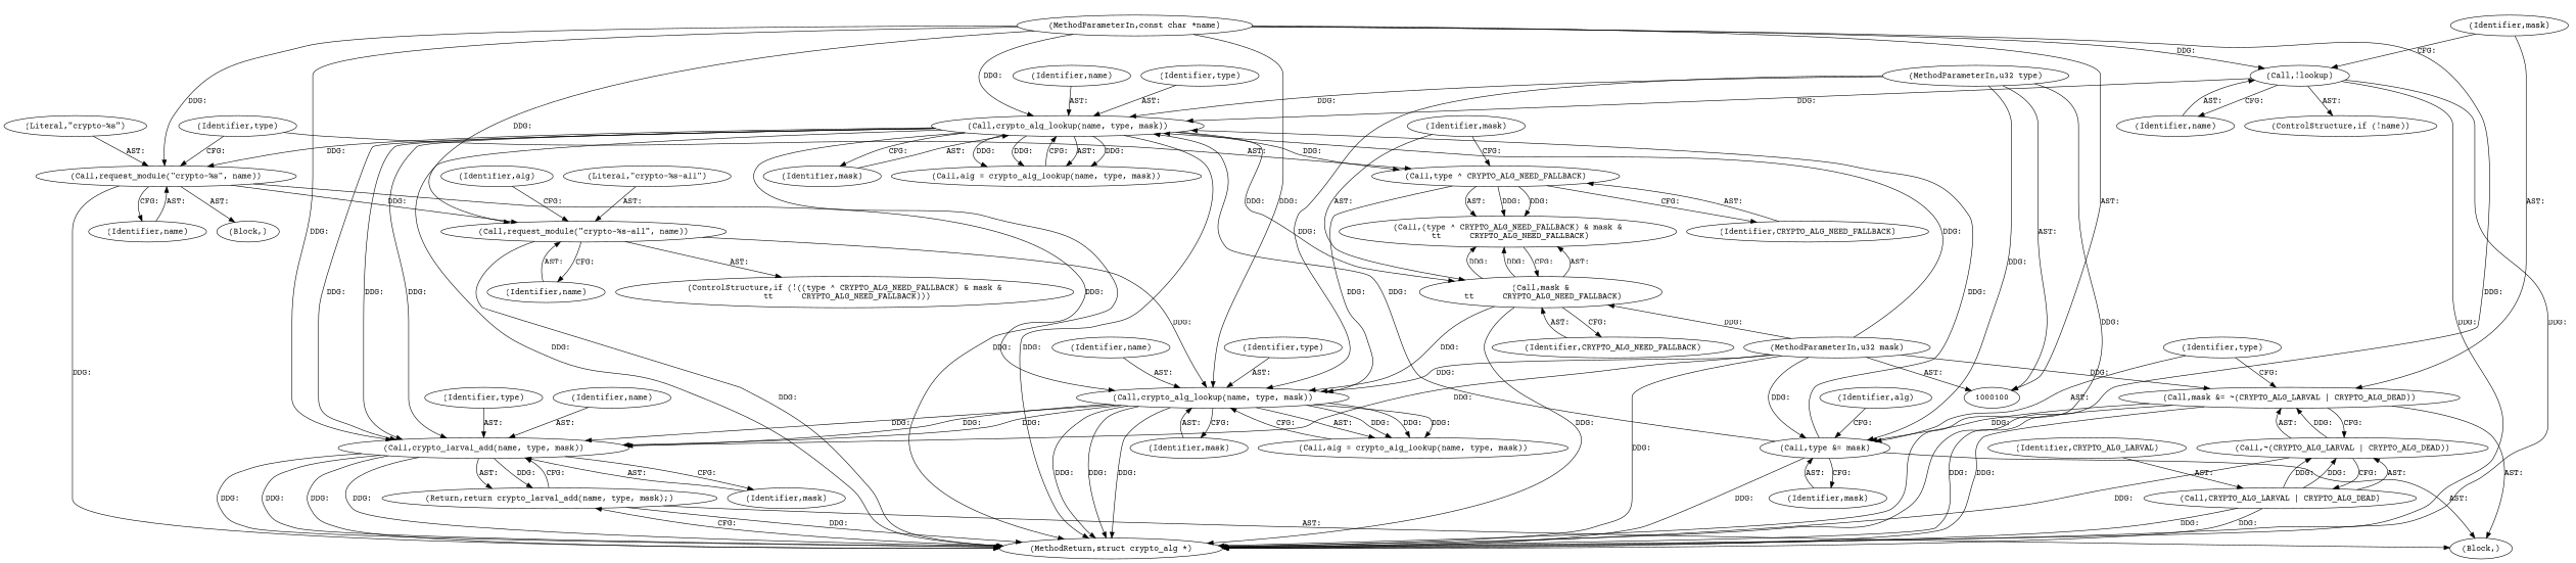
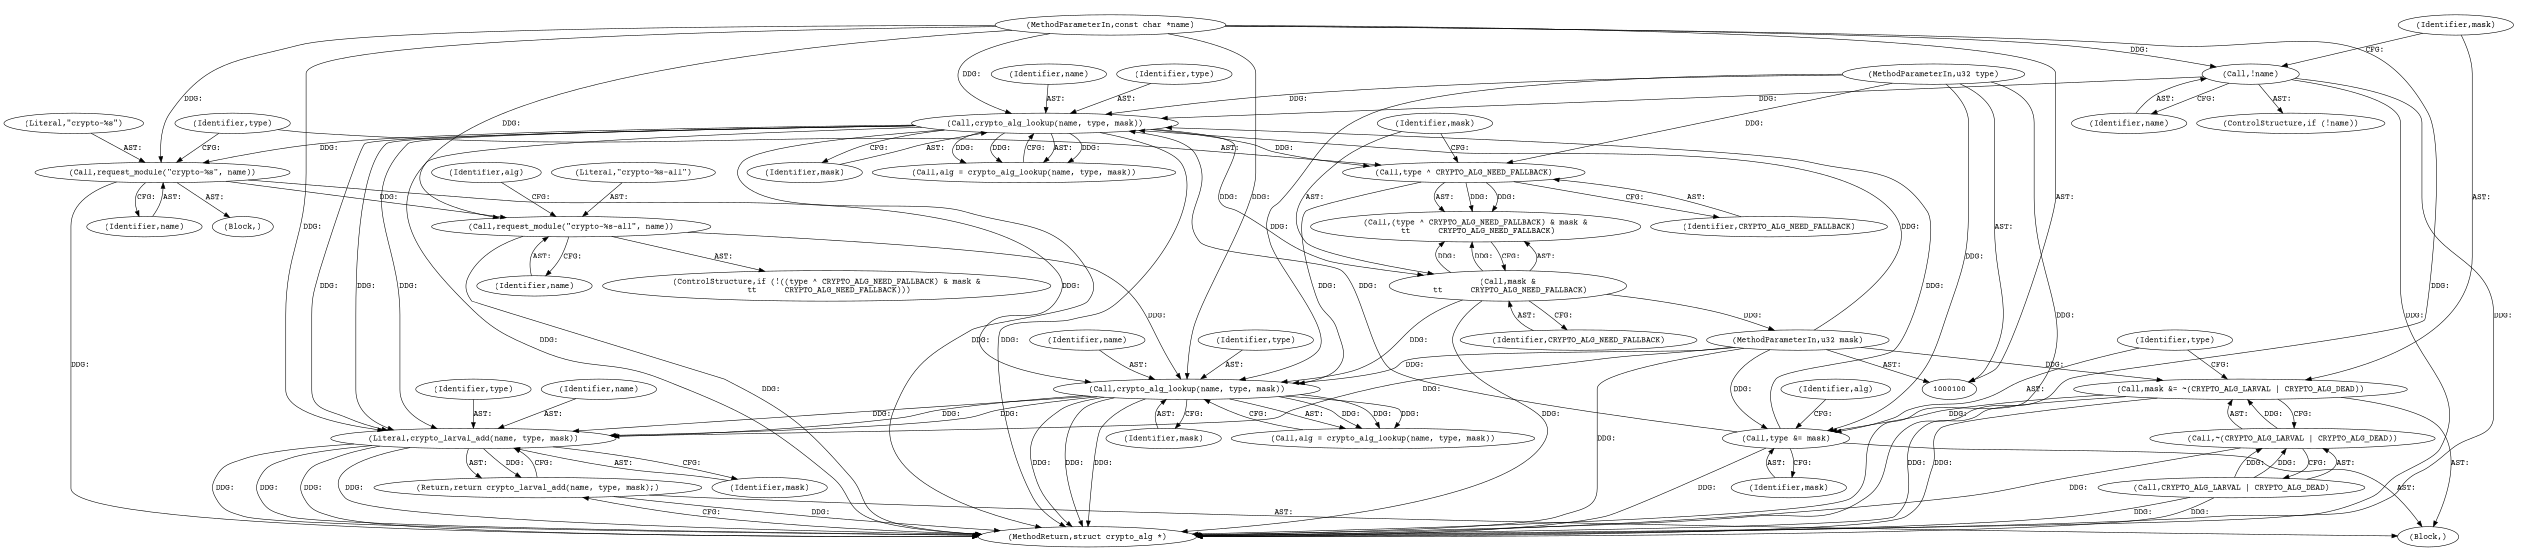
  digraph {
    fontname="Courier Prime"
    node [fontname="Courier Prime"]
    edge [fontname="Courier Prime"]
-   n1 [label="(Call,crypto_larval_add(name, type, mask))"]
+   n1 [label="(Literal,crypto_larval_add(name, type, mask))"]
    n2 [label="(Return,return crypto_larval_add(name, type, mask);)"]
    n3 [label="(Identifier,mask)"]
    n4 [label="(MethodReturn,struct crypto_alg *)"]
    n5 [label="(Block,)"]
    n6 [label="(Call,crypto_alg_lookup(name, type, mask))"]
    n7 [label="(Call,request_module(\"crypto-%s\", name))"]
    n8 [label="(Call,type ^ CRYPTO_ALG_NEED_FALLBACK)"]
    n9 [label="(Call,mask &\n \t\t      CRYPTO_ALG_NEED_FALLBACK)"]
    n10 [label="(Identifier,mask)"]
    n11 [label="(Call,alg = crypto_alg_lookup(name, type, mask))"]
    n12 [label="(Call,crypto_alg_lookup(name, type, mask))"]
    n13 [label="(Call,request_module(\"crypto-%s-all\", name))"]
    n14 [label="(Identifier,name)"]
    n15 [label="(Block,)"]
    n16 [label="(Call,(type ^ CRYPTO_ALG_NEED_FALLBACK) & mask &\n \t\t      CRYPTO_ALG_NEED_FALLBACK)"]
    n17 [label="(Identifier,CRYPTO_ALG_NEED_FALLBACK)"]
    n18 [label="(Identifier,CRYPTO_ALG_NEED_FALLBACK)"]
-   n19 [label="(Call,!lookup)"]
+   n19 [label="(Call,!name)"]
    n20 [label="(Identifier,name)"]
    n21 [label="(ControlStructure,if (!name))"]
    n22 [label="(MethodParameterIn,const char *name)"]
    1000100
    n24 [label="(Identifier,mask)"]
    n25 [label="(Call,alg = crypto_alg_lookup(name, type, mask))"]
    n26 [label="(ControlStructure,if (!((type ^ CRYPTO_ALG_NEED_FALLBACK) & mask &\n \t\t      CRYPTO_ALG_NEED_FALLBACK)))"]
    n27 [label="(Identifier,name)"]
    n28 [label="(Call,type &= mask)"]
    n29 [label="(Identifier,mask)"]
    n30 [label="(MethodParameterIn,u32 type)"]
    n31 [label="(Call,mask &= ~(CRYPTO_ALG_LARVAL | CRYPTO_ALG_DEAD))"]
    n32 [label="(Call,~(CRYPTO_ALG_LARVAL | CRYPTO_ALG_DEAD))"]
    n33 [label="(Call,CRYPTO_ALG_LARVAL | CRYPTO_ALG_DEAD)"]
    n34 [label="(MethodParameterIn,u32 mask)"]
    n35 [label="(Identifier,alg)"]
    n36 [label="(Identifier,type)"]
    n37 [label="(Identifier,alg)"]
    n38 [label="(Identifier,type)"]
    n39 [label="(Identifier,mask)"]
    n40 [label="(Identifier,name)"]
    n41 [label="(Identifier,mask)"]
-   n42 [label="(Identifier,CRYPTO_ALG_LARVAL)"]
    n43 [label="(Literal,\"crypto-%s\")"]
    n44 [label="(Identifier,type)"]
    n45 [label="(Identifier,name)"]
    n46 [label="(Identifier,type)"]
    n47 [label="(Identifier,name)"]
    n48 [label="(Identifier,type)"]
    n49 [label="(Literal,\"crypto-%s-all\")"]
    n1 -> n2 [label="AST: "]
    n1 -> n2 [label="DDG: "]
    n1 -> n3 [label="CFG: "]
    n1 -> n4 [label="DDG: "]
    n1 -> n4 [label="DDG: "]
    n1 -> n4 [label="DDG: "]
    n1 -> n4 [label="DDG: "]
    n2 -> n1 [label="CFG: "]
    n2 -> n4 [label="DDG: "]
    n2 -> n5 [label="AST: "]
    n3 -> n1 [label="AST: "]
    n4 -> n2 [label="CFG: "]
    n6 -> n1 [label="DDG: "]
    n6 -> n1 [label="DDG: "]
    n6 -> n1 [label="DDG: "]
    n6 -> n4 [label="DDG: "]
    n6 -> n4 [label="DDG: "]
    n6 -> n4 [label="DDG: "]
    n6 -> n7 [label="DDG: "]
    n6 -> n8 [label="DDG: "]
    n6 -> n9 [label="DDG: "]
    n6 -> n10 [label="CFG: "]
    n6 -> n11 [label="AST: "]
    n6 -> n11 [label="DDG: "]
    n6 -> n11 [label="DDG: "]
    n6 -> n11 [label="DDG: "]
    n7 -> n4 [label="DDG: "]
    n7 -> n12 [label="DDG: "]
    n7 -> n13 [label="DDG: "]
    n7 -> n14 [label="CFG: "]
    n7 -> n15 [label="AST: "]
    n8 -> n12 [label="DDG: "]
    n8 -> n16 [label="AST: "]
    n8 -> n16 [label="DDG: "]
    n8 -> n16 [label="DDG: "]
    n8 -> n17 [label="CFG: "]
    n9 -> n4 [label="DDG: "]
    n9 -> n12 [label="DDG: "]
    n9 -> n16 [label="AST: "]
    n9 -> n16 [label="DDG: "]
    n9 -> n16 [label="DDG: "]
    n9 -> n18 [label="CFG: "]
    n10 -> n6 [label="AST: "]
    n11 -> n6 [label="CFG: "]
    n12 -> n1 [label="DDG: "]
    n12 -> n1 [label="DDG: "]
    n12 -> n1 [label="DDG: "]
    n12 -> n4 [label="DDG: "]
    n12 -> n4 [label="DDG: "]
    n12 -> n4 [label="DDG: "]
    n12 -> n24 [label="CFG: "]
    n12 -> n25 [label="AST: "]
    n12 -> n25 [label="DDG: "]
    n12 -> n25 [label="DDG: "]
    n12 -> n25 [label="DDG: "]
    n13 -> n4 [label="DDG: "]
    n13 -> n12 [label="DDG: "]
    n13 -> n26 [label="AST: "]
    n13 -> n27 [label="CFG: "]
    n14 -> n7 [label="AST: "]
    n16 -> n9 [label="CFG: "]
    n17 -> n8 [label="AST: "]
    n18 -> n9 [label="AST: "]
    n19 -> n4 [label="DDG: "]
    n19 -> n4 [label="DDG: "]
    n19 -> n6 [label="DDG: "]
    n19 -> n20 [label="CFG: "]
    n19 -> n21 [label="AST: "]
    n20 -> n19 [label="AST: "]
    n22 -> n1 [label="DDG: "]
    n22 -> n4 [label="DDG: "]
    n22 -> n6 [label="DDG: "]
    n22 -> n7 [label="DDG: "]
    n22 -> n12 [label="DDG: "]
    n22 -> n13 [label="DDG: "]
    n22 -> n19 [label="DDG: "]
    n22 -> 1000100 [label="AST: "]
    n24 -> n12 [label="AST: "]
    n25 -> n12 [label="CFG: "]
    n27 -> n13 [label="AST: "]
    n28 -> n4 [label="DDG: "]
    n28 -> n5 [label="AST: "]
    n28 -> n6 [label="DDG: "]
    n28 -> n6 [label="DDG: "]
    n28 -> n29 [label="CFG: "]
    n29 -> n28 [label="AST: "]
    n30 -> n4 [label="DDG: "]
    n30 -> n6 [label="DDG: "]
+   n30 -> n8 [label="DDG: "]
    n30 -> n12 [label="DDG: "]
    n30 -> 1000100 [label="AST: "]
    n30 -> n28 [label="DDG: "]
    n31 -> n4 [label="DDG: "]
    n31 -> n4 [label="DDG: "]
    n31 -> n5 [label="AST: "]
    n31 -> n28 [label="DDG: "]
    n31 -> n32 [label="CFG: "]
    n32 -> n4 [label="DDG: "]
    n32 -> n31 [label="AST: "]
    n32 -> n31 [label="DDG: "]
    n32 -> n33 [label="CFG: "]
    n33 -> n4 [label="DDG: "]
    n33 -> n4 [label="DDG: "]
    n33 -> n32 [label="AST: "]
    n33 -> n32 [label="DDG: "]
    n33 -> n32 [label="DDG: "]
    n34 -> n1 [label="DDG: "]
    n34 -> n4 [label="DDG: "]
    n34 -> n6 [label="DDG: "]
-   n34 -> n9 [label="DDG: "]
+   n9 -> n34 [label="DDG: "]
    n34 -> n12 [label="DDG: "]
    n34 -> 1000100 [label="AST: "]
    n34 -> n28 [label="DDG: "]
    n34 -> n31 [label="DDG: "]
    n35 -> n28 [label="CFG: "]
    n36 -> n12 [label="AST: "]
    n37 -> n13 [label="CFG: "]
    n38 -> n6 [label="AST: "]
    n39 -> n19 [label="CFG: "]
    n39 -> n31 [label="AST: "]
    n40 -> n6 [label="AST: "]
    n41 -> n8 [label="CFG: "]
    n41 -> n9 [label="AST: "]
-   n42 -> n33 [label="AST: "]
    n43 -> n7 [label="AST: "]
    n44 -> n1 [label="AST: "]
    n45 -> n1 [label="AST: "]
    n46 -> n28 [label="AST: "]
    n46 -> n31 [label="CFG: "]
    n47 -> n12 [label="AST: "]
    n48 -> n7 [label="CFG: "]
    n48 -> n8 [label="AST: "]
    n49 -> n13 [label="AST: "]
  }
